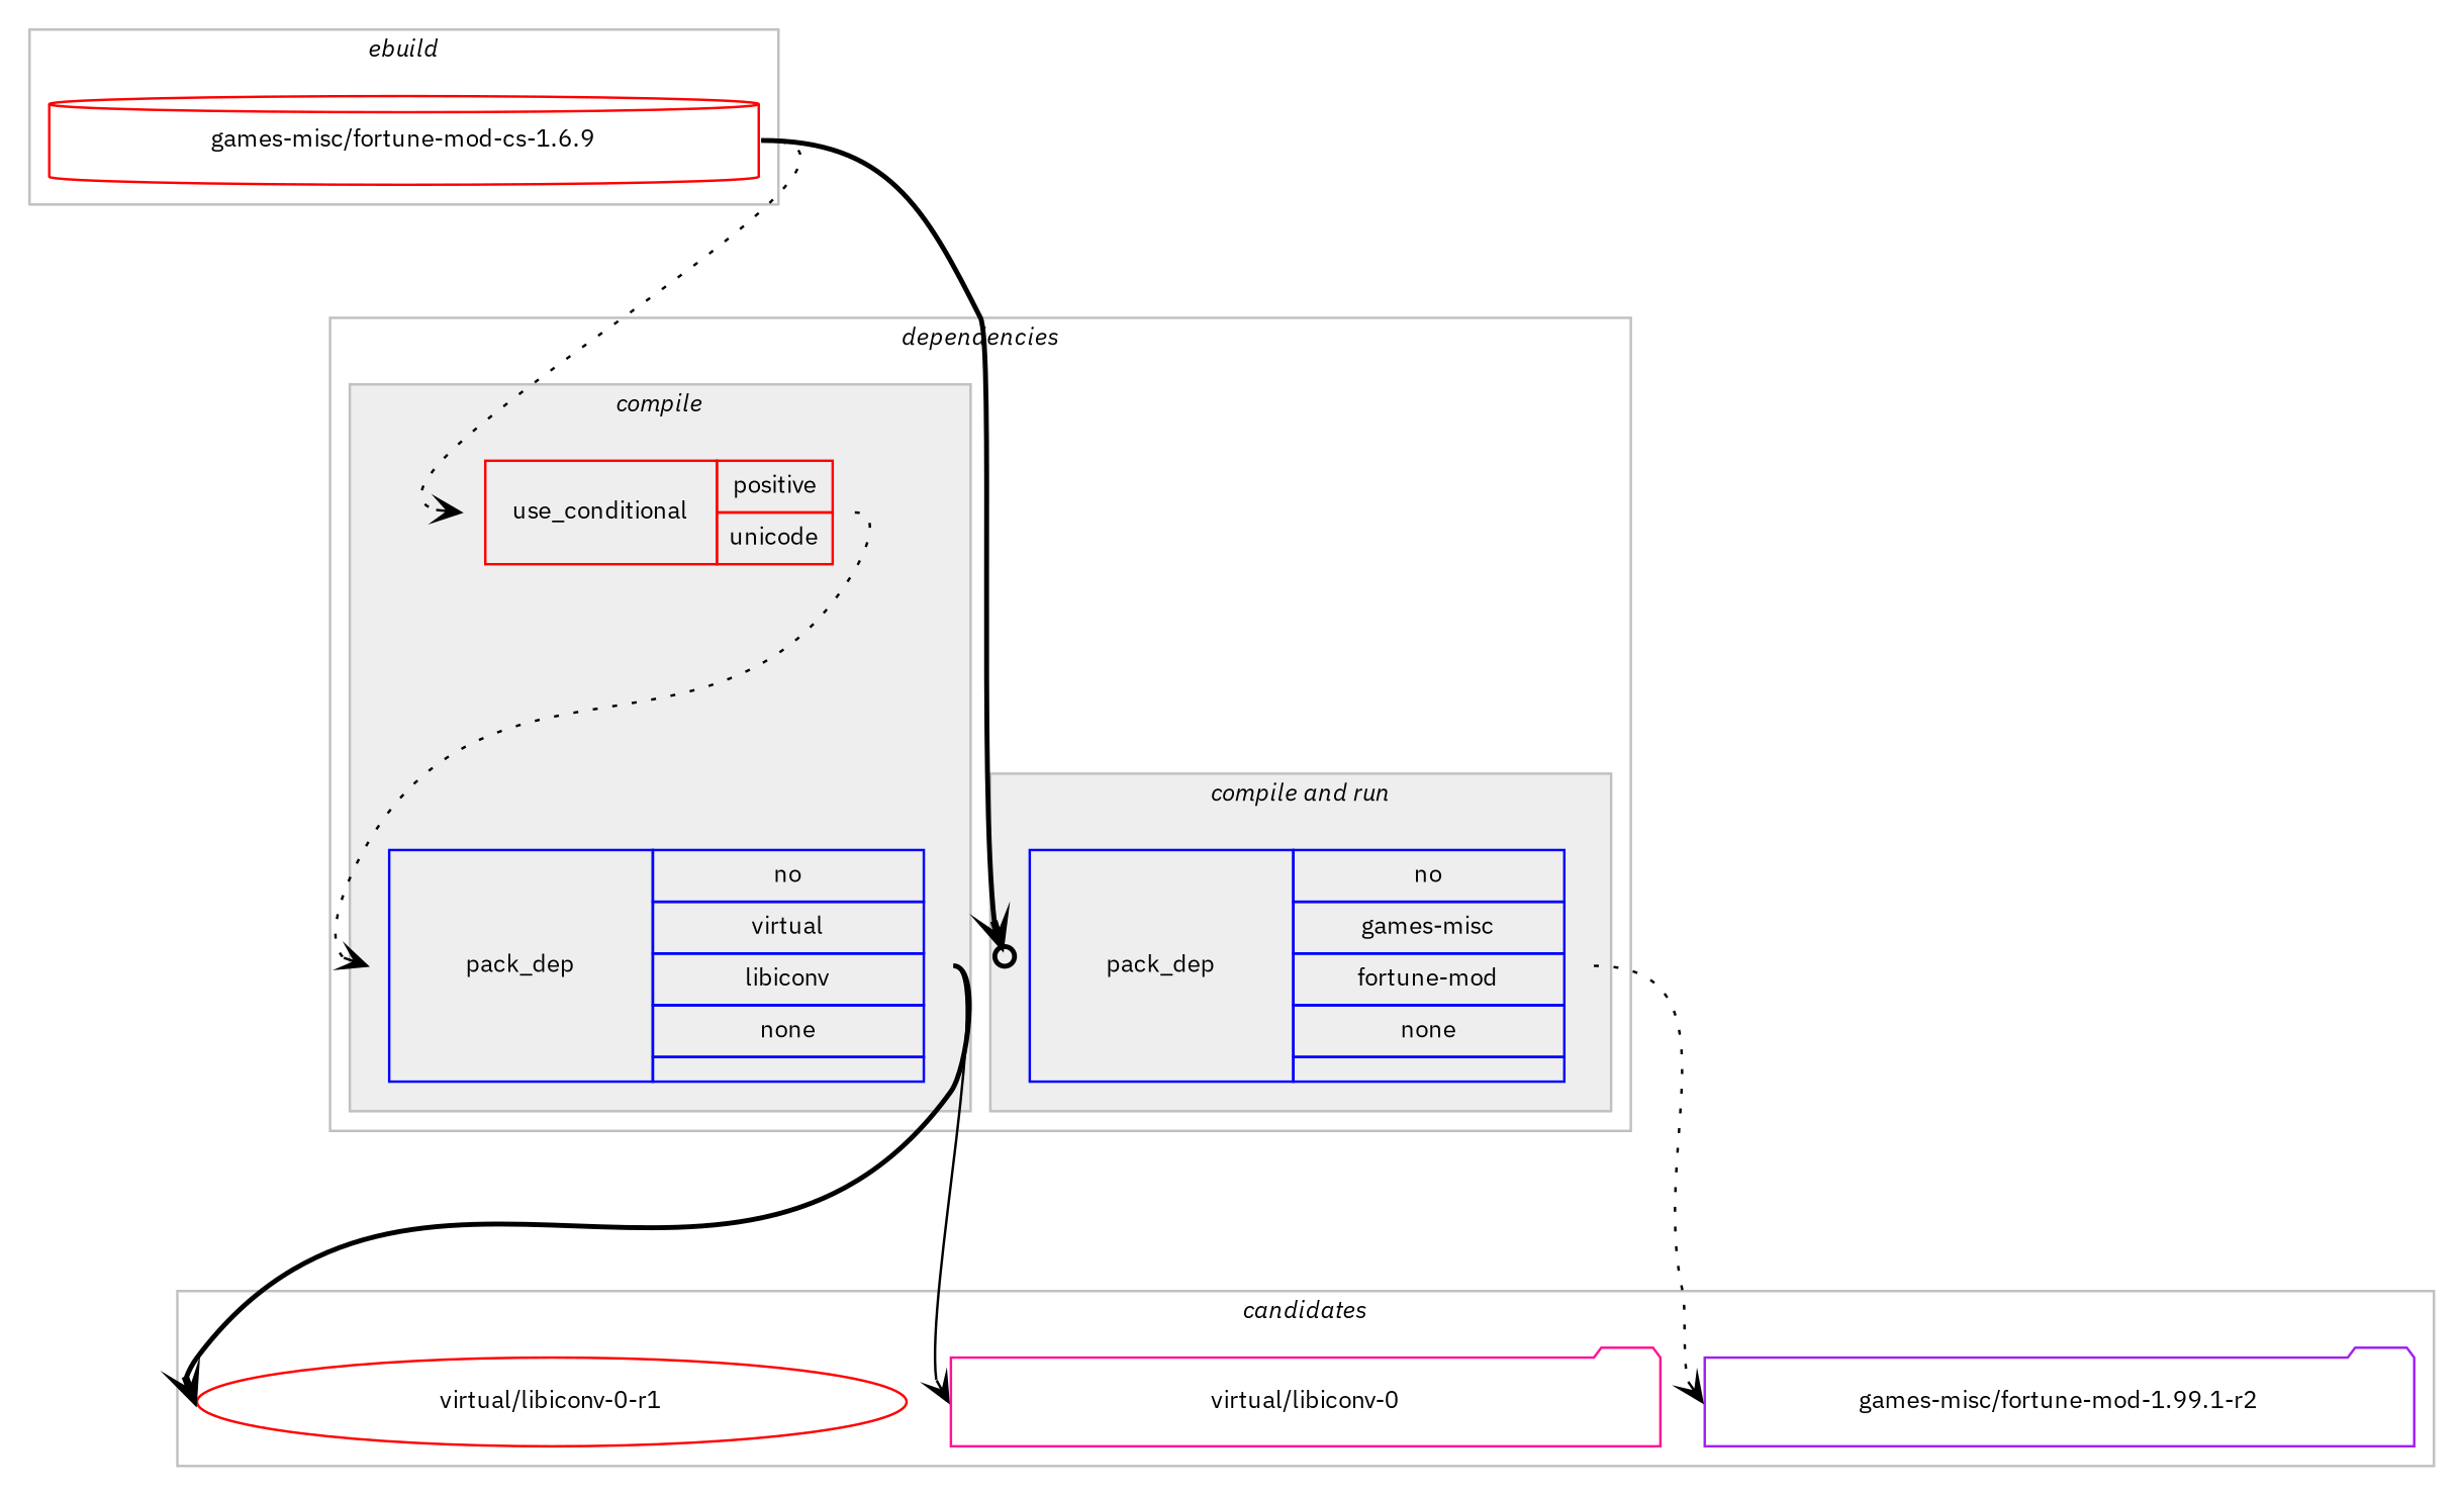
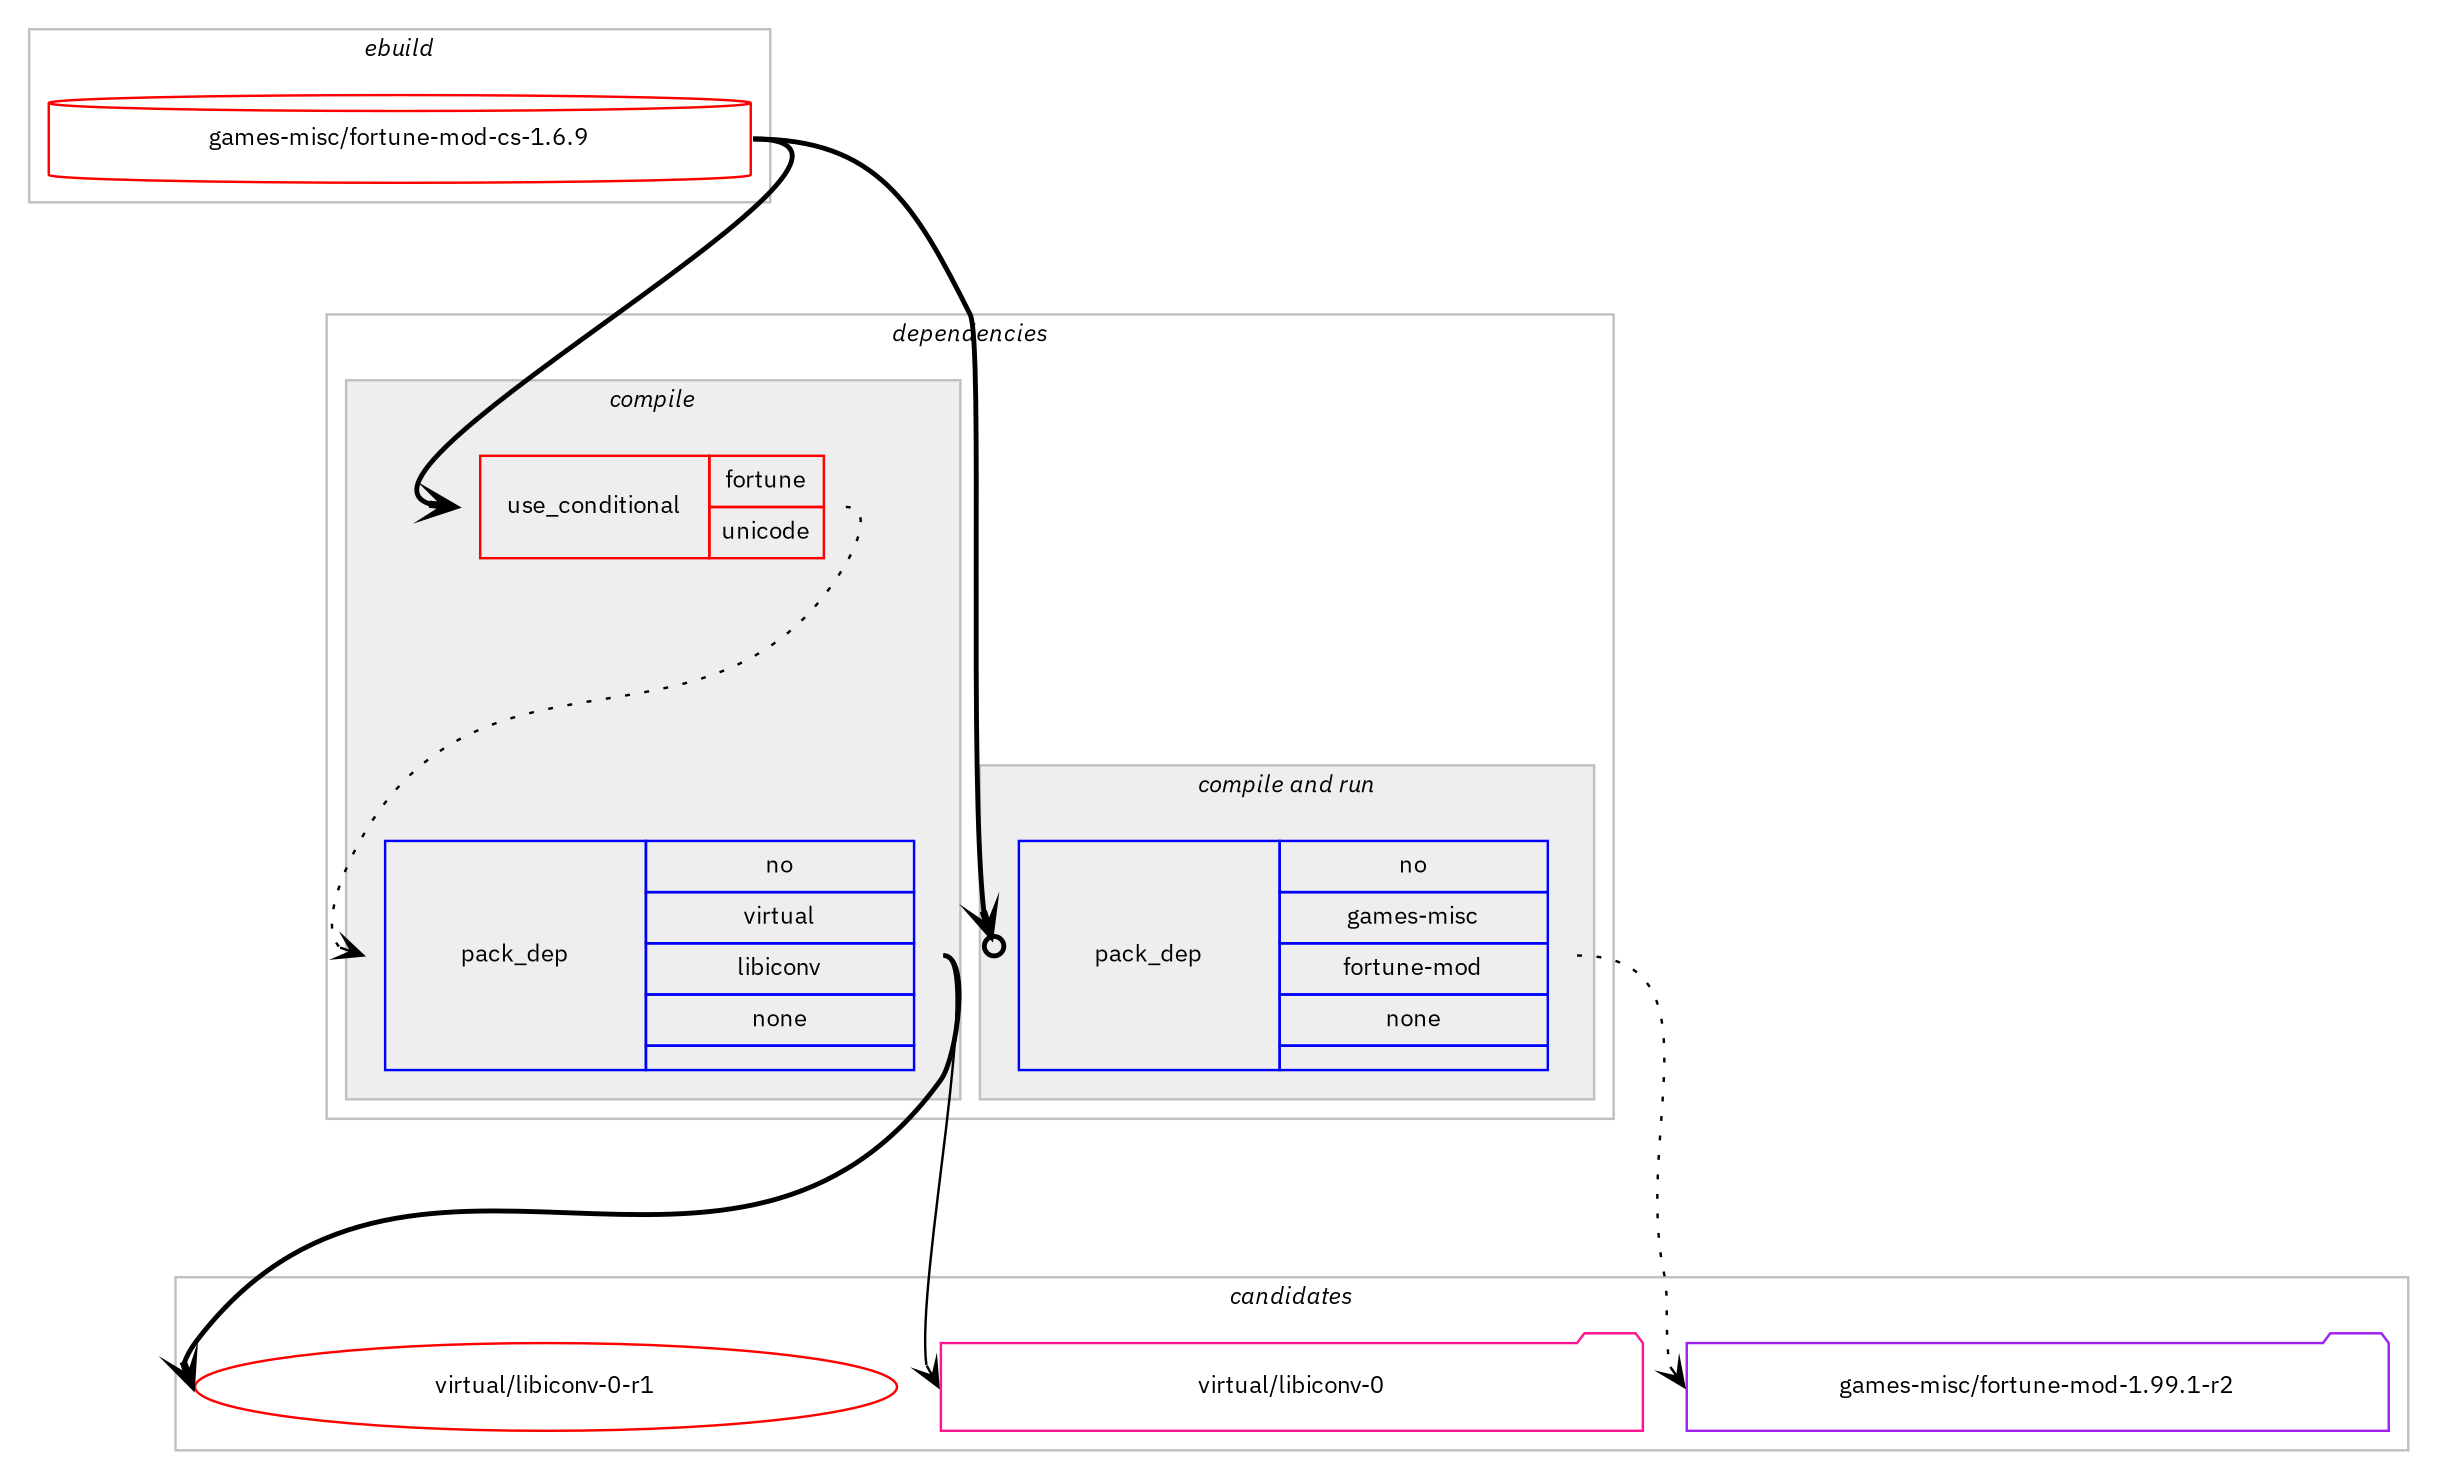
  digraph {
    compound=true
    concentrate=true
    fontname="IBM Plex Sans"
    fontsize=10
    newrank=true
    rankdir=TB
    ranksep=1.5
    node [color=red fontname="IBM Plex Sans" fontsize=10 shape=none]
    edge [arrowhead=vee fontname="IBM Plex Sans" headport=w style=dotted tailport=e weight=20]
    n1 [label="games-misc/fortune-mod-cs-1.6.9" shape=cylinder width=4]
    n2 [color=blue label=<<TABLE BORDER="0" CELLBORDER="1" CELLSPACING="0" CELLPADDING="4" WIDTH="220"><TR><TD ROWSPAN="6" CELLPADDING="30">pack_dep</TD></TR><TR><TD WIDTH="110">no</TD></TR><TR><TD>virtual</TD></TR><TR><TD>libiconv</TD></TR><TR><TD>none</TD></TR><TR><TD></TD></TR></TABLE>>]
-   n3 [label=<<TABLE BORDER="0" CELLBORDER="1" CELLSPACING="0" CELLPADDING="4"><TR><TD ROWSPAN="3" CELLPADDING="10">use_conditional</TD></TR><TR><TD>positive</TD></TR><TR><TD>unicode</TD></TR></TABLE>>]
+   n3 [label=<<TABLE BORDER="0" CELLBORDER="1" CELLSPACING="0" CELLPADDING="4"><TR><TD ROWSPAN="3" CELLPADDING="10">use_conditional</TD></TR><TR><TD>fortune</TD></TR><TR><TD>unicode</TD></TR></TABLE>>]
    n4 [color=blue label=<<TABLE BORDER="0" CELLBORDER="1" CELLSPACING="0" CELLPADDING="4" WIDTH="220"><TR><TD ROWSPAN="6" CELLPADDING="30">pack_dep</TD></TR><TR><TD WIDTH="110">no</TD></TR><TR><TD>games-misc</TD></TR><TR><TD>fortune-mod</TD></TR><TR><TD>none</TD></TR><TR><TD></TD></TR></TABLE>>]
    n5 [color=deeppink label="virtual/libiconv-0" shape=folder width=4]
    n6 [label="virtual/libiconv-0-r1" shape=ellipse width=4]
    n7 [color=purple label="games-misc/fortune-mod-1.99.1-r2" shape=folder width=4]
    subgraph cluster_1 {
      color=gray
      label=<<i>ebuild</i>>
      rank=same
      n1
    }
    subgraph cluster_2 {
      color=gray
      label=<<i>dependencies</i>>
      subgraph cluster_3 {
        color=gray
        fillcolor="#eeeeee"
        label=<<i>compile</i>>
        style=filled
        subgraph sub_4 {
          color=gray
          fillcolor="#eeeeee"
          label=<<i>compile</i>>
          style=filled
          n3
          subgraph sub_5 {
            color=gray
            fillcolor="#eeeeee"
            label=<<i>compile</i>>
            style=filled
            n2
          }
        }
      }
      subgraph cluster_6 {
        color=gray
        fillcolor="#eeeeee"
        label=<<i>compile and run</i>>
        style=filled
        subgraph sub_7 {
          color=gray
          fillcolor="#eeeeee"
          label=<<i>compile and run</i>>
          style=filled
          n4
        }
      }
      subgraph cluster_8 {
        color=gray
        fillcolor="#eeeeee"
        label=<<i>run</i>>
        style=filled
      }
    }
    subgraph cluster_9 {
      color=gray
      label=<<i>candidates</i>>
      rank=same
      subgraph sub_10 {
        color=black
        label=<<i>candidates</i>>
        nodesep=1
        rank=same
        n5
        n6
      }
      subgraph sub_11 {
        color=black
        label=<<i>candidates</i>>
        nodesep=1
        rank=same
        n7
      }
    }
-   n1 -> n3
+   n1 -> n3 [style=bold]
    n1 -> n4 [arrowhead=odotvee style=bold]
    n2 -> n5 [style=solid weight=100]
    n2 -> n6 [style=bold weight=100]
    n3 -> n2
    n4 -> n7 [weight=100]
  }
